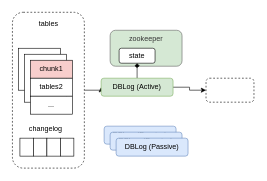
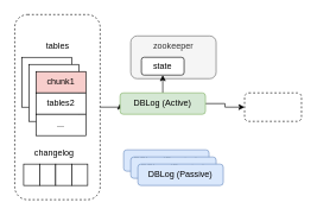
  <mxCell id="0" />
  <mxCell id="1" parent="0" />
  <mxCell id="2" style="edgeStyle=orthogonalEdgeStyle;rounded=0;orthogonalLoop=1;jettySize=auto;html=1;exitX=1;exitY=0.5;exitDx=0;exitDy=0;entryX=0;entryY=0.5;entryDx=0;entryDy=0;" parent="1" source="3" target="19" edge="1"><mxGeometry relative="1" as="geometry" /></mxCell>
  <mxCell id="3" value="" style="rounded=1;whiteSpace=wrap;html=1;dashed=1;" parent="1" vertex="1"><mxGeometry x="20" y="20" width="120" height="260" as="geometry" /></mxCell>
  <mxCell id="4" value="" style="rounded=0;whiteSpace=wrap;html=1;" parent="1" vertex="1"><mxGeometry x="30" y="80" width="70" height="70" as="geometry" /></mxCell>
  <mxCell id="5" value="" style="rounded=0;whiteSpace=wrap;html=1;" parent="1" vertex="1"><mxGeometry x="40" y="90" width="70" height="80" as="geometry" /></mxCell>
  <mxCell id="6" value="chunk1" style="rounded=0;whiteSpace=wrap;html=1;fillColor=#f8cecc;" parent="1" vertex="1"><mxGeometry x="50" y="100" width="70" height="30" as="geometry" /></mxCell>
  <mxCell id="7" value="tables2" style="rounded=0;whiteSpace=wrap;html=1;" parent="1" vertex="1"><mxGeometry x="50" y="130" width="70" height="30" as="geometry" /></mxCell>
  <mxCell id="8" value="..." style="rounded=0;whiteSpace=wrap;html=1;" parent="1" vertex="1"><mxGeometry x="50" y="160" width="70" height="30" as="geometry" /></mxCell>
  <mxCell id="9" value="" style="rounded=0;whiteSpace=wrap;html=1;" parent="1" vertex="1"><mxGeometry x="32.5" y="230" width="22.5" height="30" as="geometry" /></mxCell>
- <mxCell id="10" value="tables" style="text;html=1;align=center;verticalAlign=middle;resizable=0;points=[];autosize=1;strokeColor=none;fillColor=none;" parent="1" vertex="1"><mxGeometry x="50" y="25" width="60" height="30" as="geometry" /></mxCell>
+ <mxCell id="10" value="tables" style="text;html=1;align=center;verticalAlign=middle;resizable=0;points=[];autosize=1;strokeColor=none;fillColor=none;" parent="1" vertex="1"><mxGeometry x="50" y="50" width="60" height="30" as="geometry" /></mxCell>
  <mxCell id="11" value="changelog" style="text;html=1;align=center;verticalAlign=middle;resizable=0;points=[];autosize=1;strokeColor=none;fillColor=none;" parent="1" vertex="1"><mxGeometry x="35" y="200" width="80" height="30" as="geometry" /></mxCell>
  <mxCell id="12" value="" style="rounded=0;whiteSpace=wrap;html=1;" parent="1" vertex="1"><mxGeometry x="55" y="230" width="22.5" height="30" as="geometry" /></mxCell>
  <mxCell id="13" value="" style="rounded=0;whiteSpace=wrap;html=1;" parent="1" vertex="1"><mxGeometry x="77.5" y="230" width="22.5" height="30" as="geometry" /></mxCell>
  <mxCell id="14" value="" style="rounded=0;whiteSpace=wrap;html=1;" parent="1" vertex="1"><mxGeometry x="100" y="230" width="22.5" height="30" as="geometry" /></mxCell>
- <mxCell id="15" value="zookeeper" style="rounded=1;whiteSpace=wrap;html=1;horizontal=1;verticalAlign=top;fillColor=#d5e8d4;fontColor=#333333;strokeColor=#666666;" parent="1" vertex="1"><mxGeometry x="183" y="50" width="120" height="60" as="geometry" /></mxCell>
+ <mxCell id="15" value="zookeeper" style="rounded=1;whiteSpace=wrap;html=1;horizontal=1;verticalAlign=top;fillColor=#f5f5f5;fontColor=#333333;strokeColor=#666666;" parent="1" vertex="1"><mxGeometry x="183" y="50" width="120" height="60" as="geometry" /></mxCell>
  <mxCell id="16" value="state" style="rounded=1;whiteSpace=wrap;html=1;" parent="1" vertex="1"><mxGeometry x="198" y="80" width="60" height="25" as="geometry" /></mxCell>
  <mxCell id="17" style="edgeStyle=orthogonalEdgeStyle;rounded=0;orthogonalLoop=1;jettySize=auto;html=1;exitX=1;exitY=0.5;exitDx=0;exitDy=0;entryX=0;entryY=0.5;entryDx=0;entryDy=0;" parent="1" source="19" target="22" edge="1"><mxGeometry relative="1" as="geometry" /></mxCell>
- <mxCell id="18" style="edgeStyle=orthogonalEdgeStyle;rounded=0;orthogonalLoop=1;jettySize=auto;html=1;exitX=0.5;exitY=0;exitDx=0;exitDy=0;entryX=0.5;entryY=1;entryDx=0;entryDy=0;endArrow=diamond;" parent="1" source="19" target="16" edge="1"><mxGeometry relative="1" as="geometry" /></mxCell>
+ <mxCell id="18" style="edgeStyle=orthogonalEdgeStyle;rounded=0;orthogonalLoop=1;jettySize=auto;html=1;exitX=0.5;exitY=0;exitDx=0;exitDy=0;entryX=0.5;entryY=1;entryDx=0;entryDy=0;" parent="1" source="19" target="16" edge="1"><mxGeometry relative="1" as="geometry" /></mxCell>
  <mxCell id="19" value="DBLog (Active)" style="rounded=1;whiteSpace=wrap;html=1;horizontal=1;verticalAlign=middle;fillColor=#d5e8d4;strokeColor=#82b366;" parent="1" vertex="1"><mxGeometry x="168" y="130" width="120" height="30" as="geometry" /></mxCell>
  <mxCell id="20" value="DBLog (Passive)" style="rounded=1;whiteSpace=wrap;html=1;horizontal=1;verticalAlign=middle;fillColor=#dae8fc;strokeColor=#6c8ebf;" parent="1" vertex="1"><mxGeometry x="173" y="210" width="120" height="30" as="geometry" /></mxCell>
  <mxCell id="21" value="DBLog (Passive)" style="rounded=1;whiteSpace=wrap;html=1;horizontal=1;verticalAlign=middle;fillColor=#dae8fc;strokeColor=#6c8ebf;" parent="1" vertex="1"><mxGeometry x="183" y="220" width="120" height="30" as="geometry" /></mxCell>
  <mxCell id="22" value="" style="rounded=1;whiteSpace=wrap;html=1;horizontal=1;verticalAlign=top;dashed=1;" parent="1" vertex="1"><mxGeometry x="343" y="130" width="80" height="40" as="geometry" /></mxCell>
  <mxCell id="23" value="DBLog (Passive)" style="rounded=1;whiteSpace=wrap;html=1;horizontal=1;verticalAlign=middle;fillColor=#dae8fc;strokeColor=#6c8ebf;" parent="1" vertex="1"><mxGeometry x="193" y="230" width="120" height="30" as="geometry" /></mxCell>
